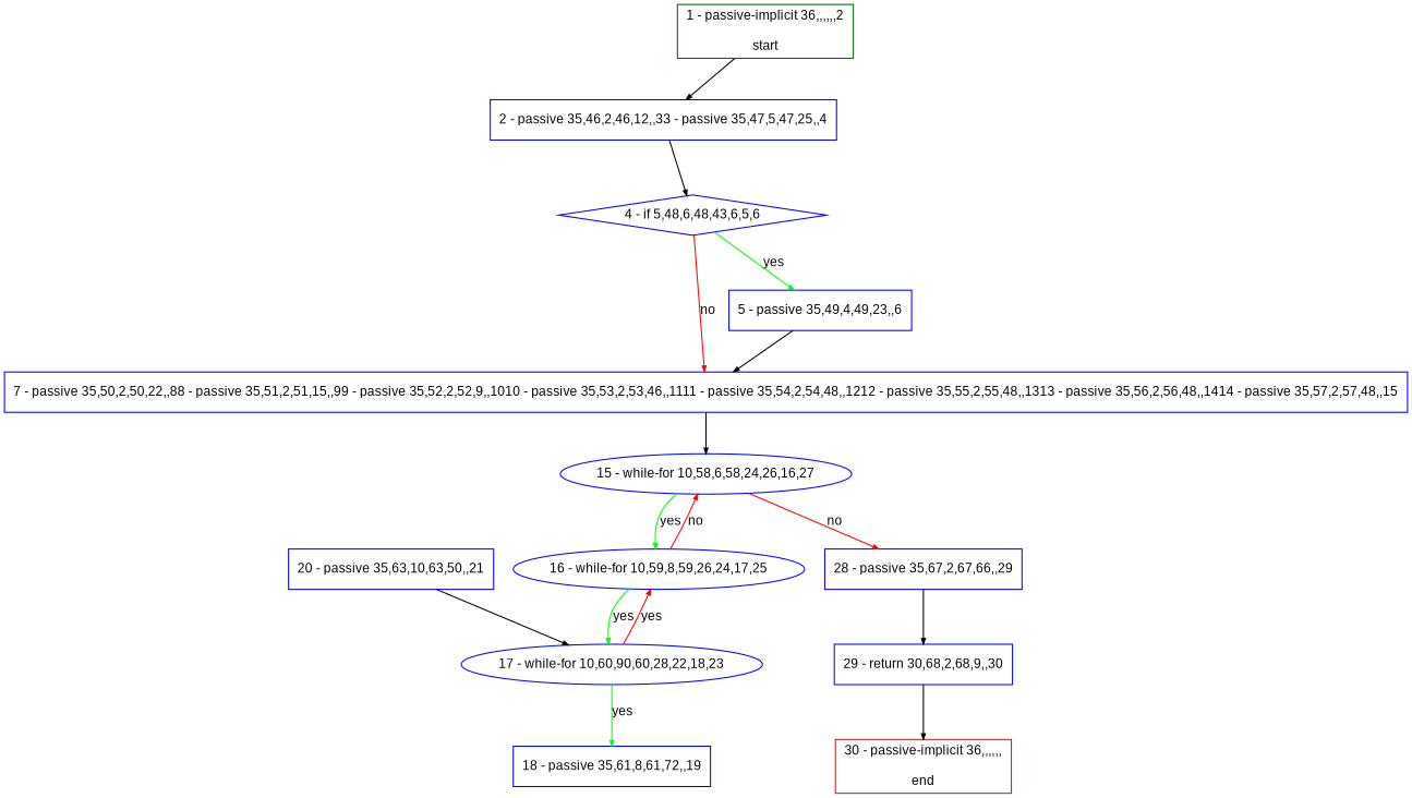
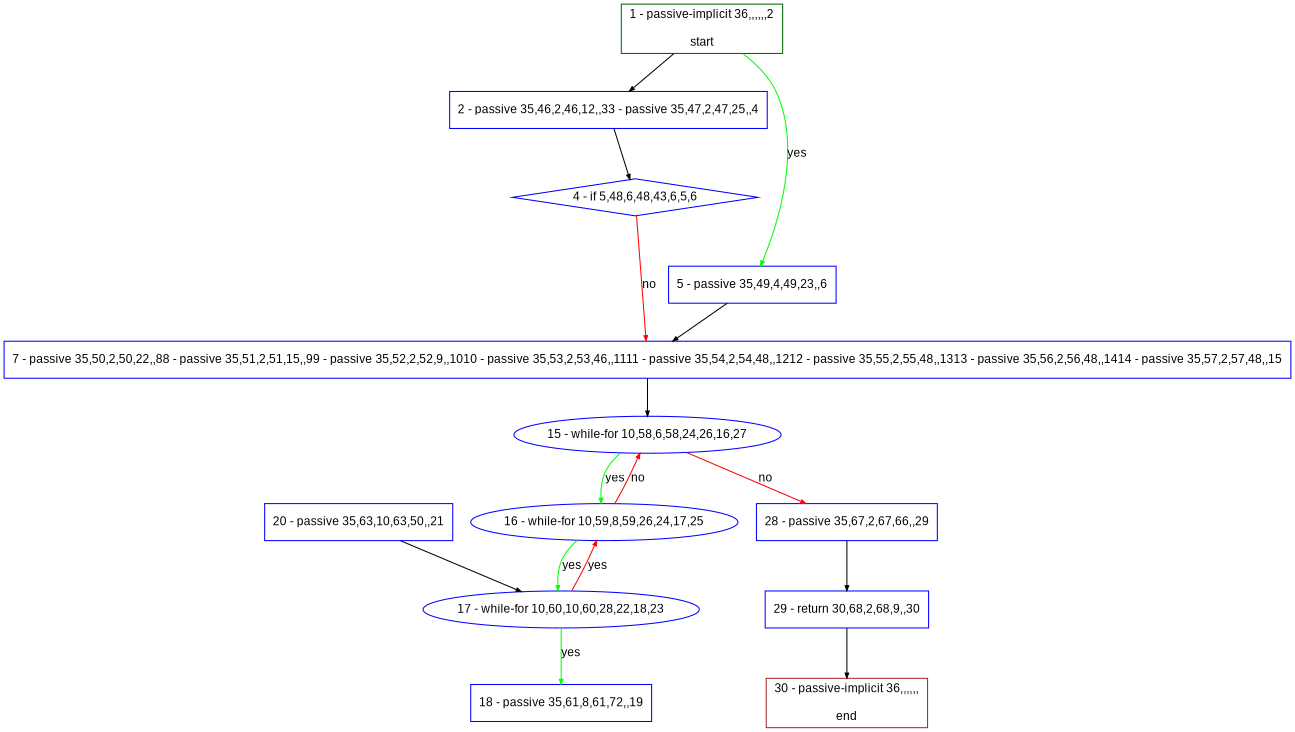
  digraph {
    bgcolor=white
    compound=true
    fillcolor="#FFFFCC"
    fontname=Arial
    fontsize=12
    pack=true
    packmode=clust
    style="rounded,filled"
    node [color="#0000ff" compound=true fillcolor="#ffffff" fixedsize=false fontname=Arial fontsize=12 node_initialized=no shape=box style=filled]
    edge [arrowhead=normal arrowsize=0.5 arrowtail=none color="#000000" compound=true dir=forward fontcolor=black fontname=Arial fontsize=12]
-   n1 [label="2 - passive 35,46,2,46,12,,33 - passive 35,47,5,47,25,,4"]
+   n1 [label="2 - passive 35,46,2,46,12,,33 - passive 35,47,2,47,25,,4"]
    n2 [label="4 - if 5,48,6,48,43,6,5,6" shape=diamond]
    n3 [label="5 - passive 35,49,4,49,23,,6"]
    n4 [label="7 - passive 35,50,2,50,22,,88 - passive 35,51,2,51,15,,99 - passive 35,52,2,52,9,,1010 - passive 35,53,2,53,46,,1111 - passive 35,54,2,54,48,,1212 - passive 35,55,2,55,48,,1313 - passive 35,56,2,56,48,,1414 - passive 35,57,2,57,48,,15"]
    n5 [color="#006400" label="1 - passive-implicit 36,,,,,,2\n\nstart"]
    n6 [label="15 - while-for 10,58,6,58,24,26,16,27" shape=oval]
    n7 [label="16 - while-for 10,59,8,59,26,24,17,25" shape=oval]
    n8 [label="28 - passive 35,67,2,67,66,,29"]
-   n9 [label="17 - while-for 10,60,90,60,28,22,18,23" shape=oval]
+   n9 [label="17 - while-for 10,60,10,60,28,22,18,23" shape=oval]
    n10 [label="29 - return 30,68,2,68,9,,30"]
    n11 [label="18 - passive 35,61,8,61,72,,19"]
    n12 [color="#a52a2a" label="30 - passive-implicit 36,,,,,,\n\nend"]
    n13 [label="20 - passive 35,63,10,63,50,,21"]
    n1 -> n2
-   n2 -> n3 [color="#00ff00" label=yes]
+   n5 -> n3 [color="#00ff00" label=yes]
    n2 -> n4 [color="#ff0000" label=no]
    n3 -> n4
    n4 -> n6
    n5 -> n1
    n6 -> n7 [color="#00ff00" label=yes]
    n6 -> n8 [color="#ff0000" label=no]
    n7 -> n6 [color="#ff0000" label=no]
    n7 -> n9 [color="#00ff00" label=yes]
    n8 -> n10
    n9 -> n7 [color="#ff0000" label=yes]
    n9 -> n11 [color="#00ff00" label=yes]
    n10 -> n12
    n13 -> n9
  }
